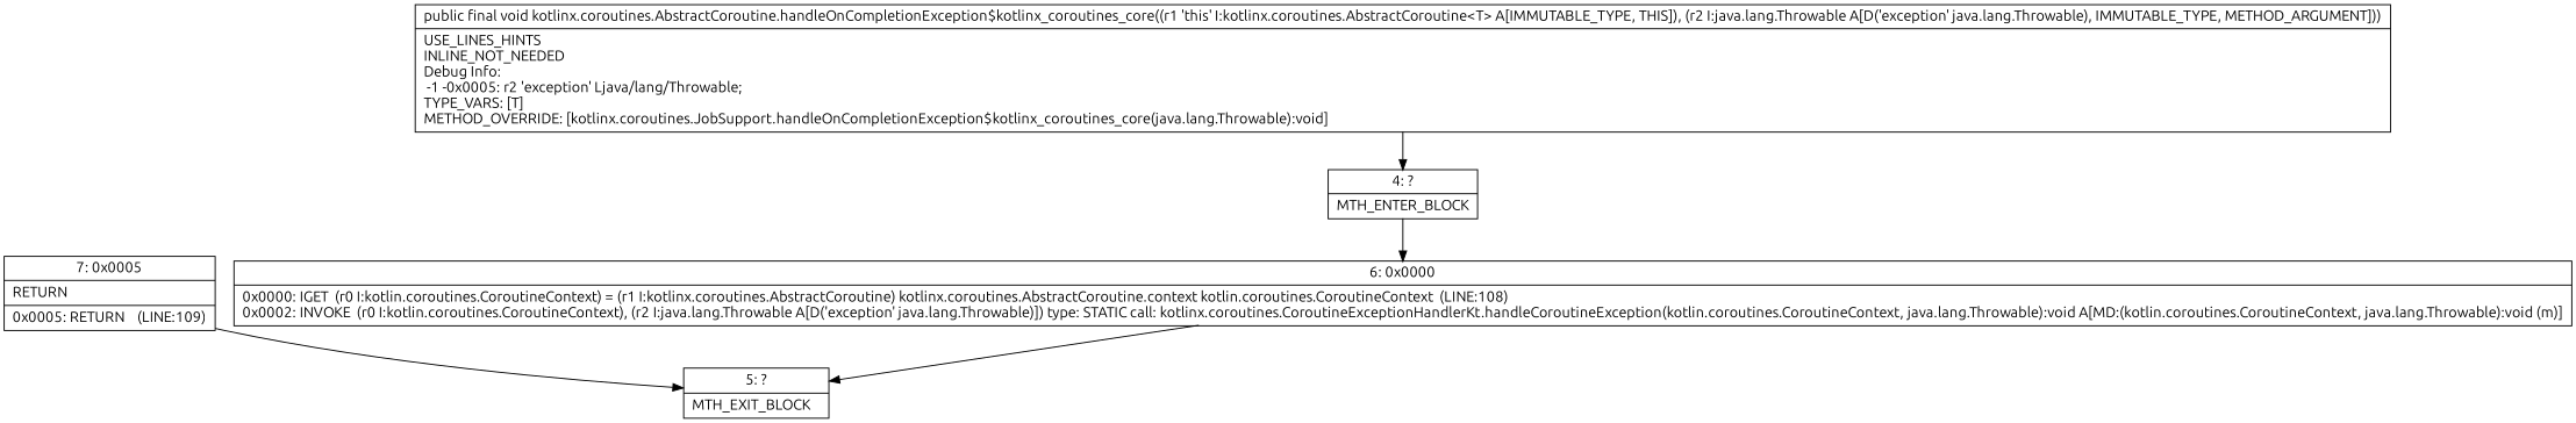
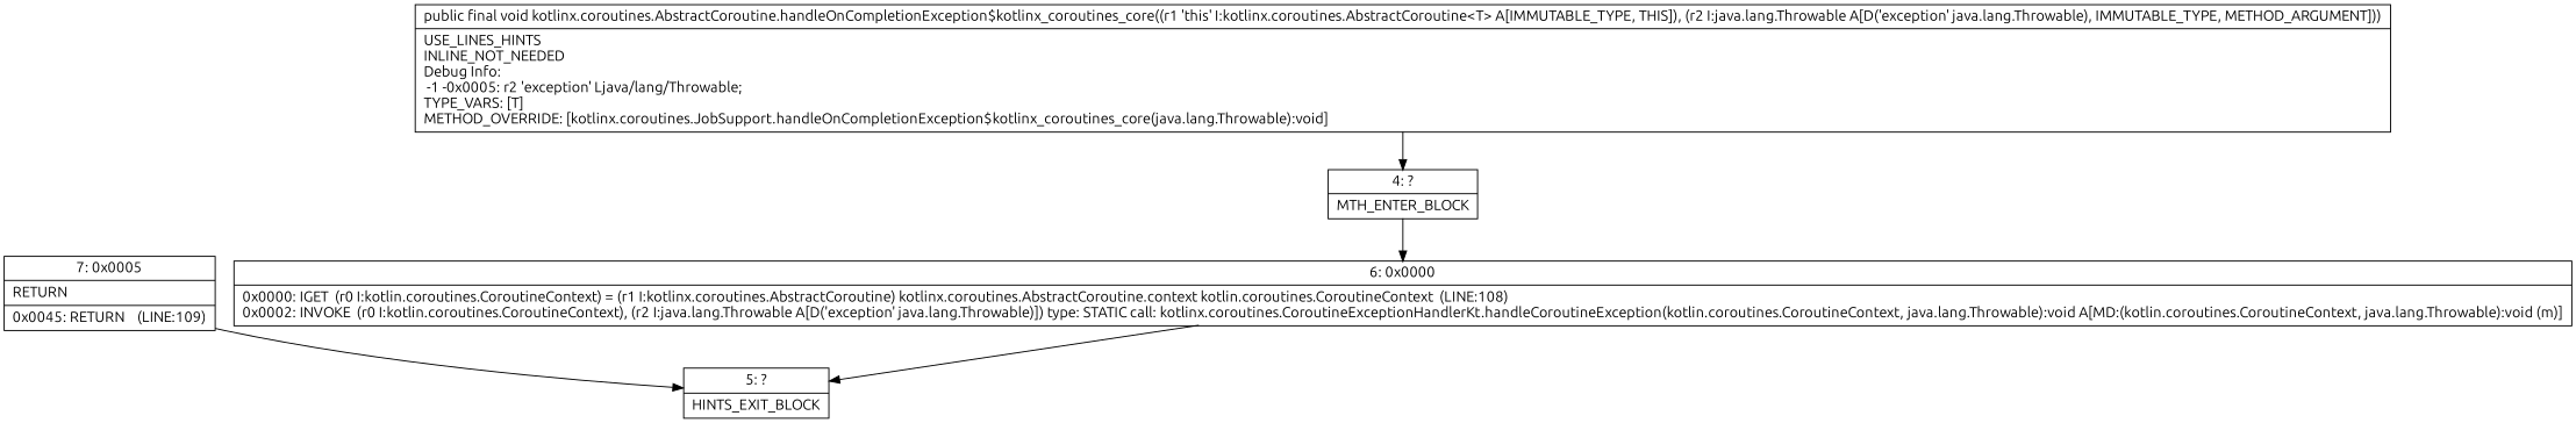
  digraph {
    fontname=Ubuntu
    node [fontname=Ubuntu shape=record]
    edge [fontname=Ubuntu]
    n1 [label="{4\:\ ?|MTH_ENTER_BLOCK\l}"]
    n2 [label="{6\:\ 0x0000|0x0000: IGET  (r0 I:kotlin.coroutines.CoroutineContext) = (r1 I:kotlinx.coroutines.AbstractCoroutine) kotlinx.coroutines.AbstractCoroutine.context kotlin.coroutines.CoroutineContext  (LINE:108)\l0x0002: INVOKE  (r0 I:kotlin.coroutines.CoroutineContext), (r2 I:java.lang.Throwable A[D('exception' java.lang.Throwable)]) type: STATIC call: kotlinx.coroutines.CoroutineExceptionHandlerKt.handleCoroutineException(kotlin.coroutines.CoroutineContext, java.lang.Throwable):void A[MD:(kotlin.coroutines.CoroutineContext, java.lang.Throwable):void (m)]\l}"]
-   n3 [label="{5\:\ ?|MTH_EXIT_BLOCK\l}"]
-   n4 [label="{7\:\ 0x0005|RETURN\l|0x0005: RETURN    (LINE:109)\l}"]
+   n3 [label="{5\:\ ?|HINTS_EXIT_BLOCK\l}"]
+   n4 [label="{7\:\ 0x0005|RETURN\l|0x0045: RETURN    (LINE:109)\l}"]
    n5 [label="{public final void kotlinx.coroutines.AbstractCoroutine.handleOnCompletionException$kotlinx_coroutines_core((r1 'this' I:kotlinx.coroutines.AbstractCoroutine\<T\> A[IMMUTABLE_TYPE, THIS]), (r2 I:java.lang.Throwable A[D('exception' java.lang.Throwable), IMMUTABLE_TYPE, METHOD_ARGUMENT]))  | USE_LINES_HINTS\lINLINE_NOT_NEEDED\lDebug Info:\l  \-1 \-0x0005: r2 'exception' Ljava\/lang\/Throwable;\lTYPE_VARS: [T]\lMETHOD_OVERRIDE: [kotlinx.coroutines.JobSupport.handleOnCompletionException$kotlinx_coroutines_core(java.lang.Throwable):void]\l}"]
    n1 -> n2
    n2 -> n3
    n4 -> n3
    n5 -> n1
  }
